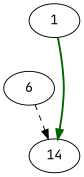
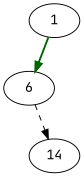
  strict digraph {
    fontname="JetBrains Mono"
    node [fontname="JetBrains Mono"]
    edge [fontname="JetBrains Mono"]
    1 [entry=true]
    n2 [label=6]
    14
-   1 -> 14 [color=darkgreen cond=true style=bold]
+   1 -> n2 [color=darkgreen cond=true style=bold]
    n2 -> 14 [style=dashed]
  }
